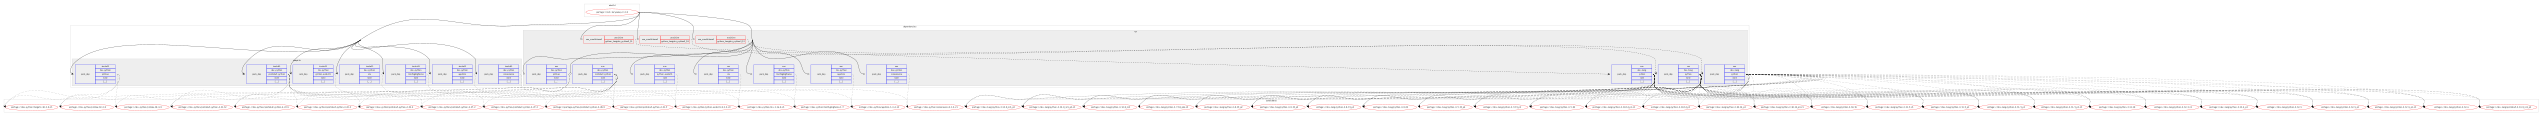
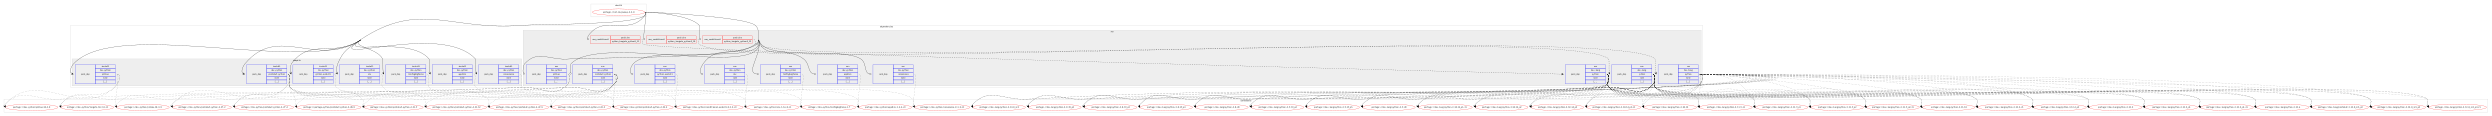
  digraph {
    compound=true
    concentrate=true
    fontname="IBM Plex Mono"
    fontsize=10
    newrank=true
    rankdir=TB
    ranksep=1.5
    node [color=red fontname="IBM Plex Mono" fontsize=10]
    edge [arrowhead=vee fontname="IBM Plex Mono" headport=w style=dotted tailport=e weight=100]
    n1 [label="portage://net-im/yowsup-3.3.0" width=4]
    n2 [color=blue label=<<TABLE BORDER="0" CELLBORDER="1" CELLSPACING="0" CELLPADDING="4" WIDTH="220"><TR><TD ROWSPAN="6" CELLPADDING="30">pack_dep</TD></TR><TR><TD WIDTH="110">install</TD></TR><TR><TD>dev-python</TD></TR><TR><TD>ConfigArgParse</TD></TR><TR><TD>none</TD></TR><TR><TD>[,,]</TD></TR></TABLE>> shape=none]
    n3 [color=blue label=<<TABLE BORDER="0" CELLBORDER="1" CELLSPACING="0" CELLPADDING="4" WIDTH="220"><TR><TD ROWSPAN="6" CELLPADDING="30">pack_dep</TD></TR><TR><TD WIDTH="110">install</TD></TR><TR><TD>dev-python</TD></TR><TR><TD>appdirs</TD></TR><TR><TD>none</TD></TR><TR><TD>[,,]</TD></TR></TABLE>> shape=none]
    n4 [color=blue label=<<TABLE BORDER="0" CELLBORDER="1" CELLSPACING="0" CELLPADDING="4" WIDTH="220"><TR><TD ROWSPAN="6" CELLPADDING="30">pack_dep</TD></TR><TR><TD WIDTH="110">install</TD></TR><TR><TD>dev-python</TD></TR><TR><TD>consonance</TD></TR><TR><TD>none</TD></TR><TR><TD>[,,]</TD></TR></TABLE>> shape=none]
    n5 [color=blue label=<<TABLE BORDER="0" CELLBORDER="1" CELLSPACING="0" CELLPADDING="4" WIDTH="220"><TR><TD ROWSPAN="6" CELLPADDING="30">pack_dep</TD></TR><TR><TD WIDTH="110">install</TD></TR><TR><TD>dev-python</TD></TR><TR><TD>pillow</TD></TR><TR><TD>none</TD></TR><TR><TD>[,,]</TD></TR></TABLE>> shape=none]
    n6 [color=blue label=<<TABLE BORDER="0" CELLBORDER="1" CELLSPACING="0" CELLPADDING="4" WIDTH="220"><TR><TD ROWSPAN="6" CELLPADDING="30">pack_dep</TD></TR><TR><TD WIDTH="110">install</TD></TR><TR><TD>dev-python</TD></TR><TR><TD>protobuf-python</TD></TR><TR><TD>none</TD></TR><TR><TD>[,,]</TD></TR></TABLE>> shape=none]
    n7 [color=blue label=<<TABLE BORDER="0" CELLBORDER="1" CELLSPACING="0" CELLPADDING="4" WIDTH="220"><TR><TD ROWSPAN="6" CELLPADDING="30">pack_dep</TD></TR><TR><TD WIDTH="110">install</TD></TR><TR><TD>dev-python</TD></TR><TR><TD>python-axolotl</TD></TR><TR><TD>none</TD></TR><TR><TD>[,,]</TD></TR></TABLE>> shape=none]
    n8 [color=blue label=<<TABLE BORDER="0" CELLBORDER="1" CELLSPACING="0" CELLPADDING="4" WIDTH="220"><TR><TD ROWSPAN="6" CELLPADDING="30">pack_dep</TD></TR><TR><TD WIDTH="110">install</TD></TR><TR><TD>dev-python</TD></TR><TR><TD>six</TD></TR><TR><TD>none</TD></TR><TR><TD>[,,]</TD></TR></TABLE>> shape=none]
    n9 [color=blue label=<<TABLE BORDER="0" CELLBORDER="1" CELLSPACING="0" CELLPADDING="4" WIDTH="220"><TR><TD ROWSPAN="6" CELLPADDING="30">pack_dep</TD></TR><TR><TD WIDTH="110">run</TD></TR><TR><TD>dev-lang</TD></TR><TR><TD>python</TD></TR><TR><TD>none</TD></TR><TR><TD>[,,]</TD></TR></TABLE>> shape=none]
    n10 [label=<<TABLE BORDER="0" CELLBORDER="1" CELLSPACING="0" CELLPADDING="4"><TR><TD ROWSPAN="3" CELLPADDING="10">use_conditional</TD></TR><TR><TD>positive</TD></TR><TR><TD>python_targets_python3_10</TD></TR></TABLE>> shape=none]
    n11 [color=blue label=<<TABLE BORDER="0" CELLBORDER="1" CELLSPACING="0" CELLPADDING="4" WIDTH="220"><TR><TD ROWSPAN="6" CELLPADDING="30">pack_dep</TD></TR><TR><TD WIDTH="110">run</TD></TR><TR><TD>dev-lang</TD></TR><TR><TD>python</TD></TR><TR><TD>none</TD></TR><TR><TD>[,,]</TD></TR></TABLE>> shape=none]
    n12 [label=<<TABLE BORDER="0" CELLBORDER="1" CELLSPACING="0" CELLPADDING="4"><TR><TD ROWSPAN="3" CELLPADDING="10">use_conditional</TD></TR><TR><TD>positive</TD></TR><TR><TD>python_targets_python3_11</TD></TR></TABLE>> shape=none]
    n13 [color=blue label=<<TABLE BORDER="0" CELLBORDER="1" CELLSPACING="0" CELLPADDING="4" WIDTH="220"><TR><TD ROWSPAN="6" CELLPADDING="30">pack_dep</TD></TR><TR><TD WIDTH="110">run</TD></TR><TR><TD>dev-lang</TD></TR><TR><TD>python</TD></TR><TR><TD>none</TD></TR><TR><TD>[,,]</TD></TR></TABLE>> shape=none]
    n14 [label=<<TABLE BORDER="0" CELLBORDER="1" CELLSPACING="0" CELLPADDING="4"><TR><TD ROWSPAN="3" CELLPADDING="10">use_conditional</TD></TR><TR><TD>positive</TD></TR><TR><TD>python_targets_python3_12</TD></TR></TABLE>> shape=none]
    n15 [color=blue label=<<TABLE BORDER="0" CELLBORDER="1" CELLSPACING="0" CELLPADDING="4" WIDTH="220"><TR><TD ROWSPAN="6" CELLPADDING="30">pack_dep</TD></TR><TR><TD WIDTH="110">run</TD></TR><TR><TD>dev-python</TD></TR><TR><TD>ConfigArgParse</TD></TR><TR><TD>none</TD></TR><TR><TD>[,,]</TD></TR></TABLE>> shape=none]
    n16 [color=blue label=<<TABLE BORDER="0" CELLBORDER="1" CELLSPACING="0" CELLPADDING="4" WIDTH="220"><TR><TD ROWSPAN="6" CELLPADDING="30">pack_dep</TD></TR><TR><TD WIDTH="110">run</TD></TR><TR><TD>dev-python</TD></TR><TR><TD>appdirs</TD></TR><TR><TD>none</TD></TR><TR><TD>[,,]</TD></TR></TABLE>> shape=none]
    n17 [color=blue label=<<TABLE BORDER="0" CELLBORDER="1" CELLSPACING="0" CELLPADDING="4" WIDTH="220"><TR><TD ROWSPAN="6" CELLPADDING="30">pack_dep</TD></TR><TR><TD WIDTH="110">run</TD></TR><TR><TD>dev-python</TD></TR><TR><TD>consonance</TD></TR><TR><TD>none</TD></TR><TR><TD>[,,]</TD></TR></TABLE>> shape=none]
    n18 [color=blue label=<<TABLE BORDER="0" CELLBORDER="1" CELLSPACING="0" CELLPADDING="4" WIDTH="220"><TR><TD ROWSPAN="6" CELLPADDING="30">pack_dep</TD></TR><TR><TD WIDTH="110">run</TD></TR><TR><TD>dev-python</TD></TR><TR><TD>pillow</TD></TR><TR><TD>none</TD></TR><TR><TD>[,,]</TD></TR></TABLE>> shape=none]
    n19 [color=blue label=<<TABLE BORDER="0" CELLBORDER="1" CELLSPACING="0" CELLPADDING="4" WIDTH="220"><TR><TD ROWSPAN="6" CELLPADDING="30">pack_dep</TD></TR><TR><TD WIDTH="110">run</TD></TR><TR><TD>dev-python</TD></TR><TR><TD>protobuf-python</TD></TR><TR><TD>none</TD></TR><TR><TD>[,,]</TD></TR></TABLE>> shape=none]
    n20 [color=blue label=<<TABLE BORDER="0" CELLBORDER="1" CELLSPACING="0" CELLPADDING="4" WIDTH="220"><TR><TD ROWSPAN="6" CELLPADDING="30">pack_dep</TD></TR><TR><TD WIDTH="110">run</TD></TR><TR><TD>dev-python</TD></TR><TR><TD>python-axolotl</TD></TR><TR><TD>none</TD></TR><TR><TD>[,,]</TD></TR></TABLE>> shape=none]
    n21 [color=blue label=<<TABLE BORDER="0" CELLBORDER="1" CELLSPACING="0" CELLPADDING="4" WIDTH="220"><TR><TD ROWSPAN="6" CELLPADDING="30">pack_dep</TD></TR><TR><TD WIDTH="110">run</TD></TR><TR><TD>dev-python</TD></TR><TR><TD>six</TD></TR><TR><TD>none</TD></TR><TR><TD>[,,]</TD></TR></TABLE>> shape=none]
    n22 [label="portage://dev-python/ConfigArgParse-1.7" width=4]
    n23 [label="portage://dev-python/appdirs-1.4.4-r3" width=4]
    n24 [label="portage://dev-python/consonance-0.1.5-r1" width=4]
    n25 [label="portage://dev-python/pillow-10.4.0" width=4]
    n26 [label="portage://dev-python/pillow-10.3.0" width=4]
    n27 [label="portage://dev-python/targets-10.2.0-r1" width=4]
    n28 [label="portage://portage-python/protobuf-python-5.28.0" width=4]
    n29 [label="portage://dev-python/protobuf-python-5.27.4" width=4]
    n30 [label="portage://dev-python/protobuf-python-5.27.2" width=4]
    n31 [label="portage://dev-python/protobuf-python-4.25.4" width=4]
    n32 [label="portage://dev-python/protobuf-python-4.23.3" width=4]
    n33 [label="portage://dev-python/protobuf-python-4.22.5" width=4]
    n34 [label="portage://dev-python/protobuf-python-4.21.12" width=4]
    n35 [label="portage://dev-python/protobuf-python-4.21.9" width=4]
-   n36 [label="portage://dev-python/python-axolotl-0.2.3-r3" width=4]
+   n36 [label="portage://dev-python/conditional-axolotl-0.2.3-r3" width=4]
    n37 [label="portage://dev-python/six-1.16.0-r1" width=4]
    n38 [label="portage://dev-lang/python-3.13.0_rc2" width=4]
    n39 [label="portage://dev-lang/python-3.13.0_rc1_p3-r1" width=4]
    n40 [label="portage://dev-lang/python-3.13.0_rc1_p3" width=4]
    n41 [label="portage://dev-lang/protobuf-3.13.0_rc1_p2" width=4]
    n42 [label="portage://dev-lang/python-3.12.6" width=4]
    n43 [label="portage://dev-lang/python-3.12.5_p1-r1" width=4]
    n44 [label="portage://dev-lang/python-3.12.5_p1" width=4]
    n45 [label="portage://dev-lang/python-3.12.5" width=4]
    n46 [label="portage://dev-lang/python-3.12.4_p3" width=4]
    n47 [label="portage://dev-lang/python-3.12.3-r1" width=4]
    n48 [label="portage://dev-lang/python-3.11.10" width=4]
    n49 [label="portage://dev-lang/python-3.11.9_p2-r1" width=4]
    n50 [label="portage://dev-lang/python-3.11.9_p2" width=4]
    n51 [label="portage://dev-lang/python-3.11.9_p1" width=4]
    n52 [label="portage://dev-lang/python-3.11.9-r1" width=4]
    n53 [label="portage://dev-lang/python-3.10.15" width=4]
    n54 [label="portage://dev-lang/python-3.10.14_p3-r1" width=4]
    n55 [label="portage://dev-lang/python-3.10.14_p3" width=4]
    n56 [label="portage://dev-lang/python-3.10.14_p2" width=4]
    n57 [label="portage://dev-lang/python-3.10.14_p1-r1" width=4]
    n58 [label="portage://dev-lang/python-3.9.20" width=4]
    n59 [label="portage://dev-lang/python-3.9.19_p5" width=4]
    n60 [label="portage://dev-lang/python-3.9.19_p4" width=4]
    n61 [label="portage://dev-lang/python-3.8.20" width=4]
    n62 [label="portage://dev-lang/python-3.8.19_p4" width=4]
    n63 [label="portage://dev-lang/python-3.8.19_p3" width=4]
    n64 [label="portage://dev-lang/python-3.8.19_p2" width=4]
-   n65 [label="portage://dev-lang/python-2.7.18_p16-r2" width=4]
    subgraph cluster_1 {
      color=gray
      label=<<i>ebuild</i>>
      n1
    }
    subgraph cluster_2 {
      color=gray
      label=<<i>dependencies</i>>
      subgraph cluster_3 {
        color=gray
        fillcolor="#eeeeee"
        label=<<i>compile</i>>
        style=filled
        subgraph sub_4 {
          color=gray
          fillcolor="#eeeeee"
          label=<<i>compile</i>>
          style=filled
          n2
        }
        subgraph sub_5 {
          color=gray
          fillcolor="#eeeeee"
          label=<<i>compile</i>>
          style=filled
          n3
        }
        subgraph sub_6 {
          color=gray
          fillcolor="#eeeeee"
          label=<<i>compile</i>>
          style=filled
          n4
        }
        subgraph sub_7 {
          color=gray
          fillcolor="#eeeeee"
          label=<<i>compile</i>>
          style=filled
          n5
        }
        subgraph sub_8 {
          color=gray
          fillcolor="#eeeeee"
          label=<<i>compile</i>>
          style=filled
          n6
        }
        subgraph sub_9 {
          color=gray
          fillcolor="#eeeeee"
          label=<<i>compile</i>>
          style=filled
          n7
        }
        subgraph sub_10 {
          color=gray
          fillcolor="#eeeeee"
          label=<<i>compile</i>>
          style=filled
          n8
        }
      }
      subgraph cluster_11 {
        color=gray
        fillcolor="#eeeeee"
        label=<<i>compile and run</i>>
        style=filled
      }
      subgraph cluster_12 {
        color=gray
        fillcolor="#eeeeee"
        label=<<i>run</i>>
        style=filled
        subgraph sub_13 {
          color=gray
          fillcolor="#eeeeee"
          label=<<i>run</i>>
          style=filled
          n10
          subgraph sub_14 {
            color=gray
            fillcolor="#eeeeee"
            label=<<i>run</i>>
            style=filled
            n9
          }
        }
        subgraph sub_15 {
          color=gray
          fillcolor="#eeeeee"
          label=<<i>run</i>>
          style=filled
          n12
          subgraph sub_16 {
            color=gray
            fillcolor="#eeeeee"
            label=<<i>run</i>>
            style=filled
            n11
          }
        }
        subgraph sub_17 {
          color=gray
          fillcolor="#eeeeee"
          label=<<i>run</i>>
          style=filled
          n14
          subgraph sub_18 {
            color=gray
            fillcolor="#eeeeee"
            label=<<i>run</i>>
            style=filled
            n13
          }
        }
        subgraph sub_19 {
          color=gray
          fillcolor="#eeeeee"
          label=<<i>run</i>>
          style=filled
          n15
        }
        subgraph sub_20 {
          color=gray
          fillcolor="#eeeeee"
          label=<<i>run</i>>
          style=filled
          n16
        }
        subgraph sub_21 {
          color=gray
          fillcolor="#eeeeee"
          label=<<i>run</i>>
          style=filled
          n17
        }
        subgraph sub_22 {
          color=gray
          fillcolor="#eeeeee"
          label=<<i>run</i>>
          style=filled
          n18
        }
        subgraph sub_23 {
          color=gray
          fillcolor="#eeeeee"
          label=<<i>run</i>>
          style=filled
          n19
        }
        subgraph sub_24 {
          color=gray
          fillcolor="#eeeeee"
          label=<<i>run</i>>
          style=filled
          n20
        }
        subgraph sub_25 {
          color=gray
          fillcolor="#eeeeee"
          label=<<i>run</i>>
          style=filled
          n21
        }
      }
    }
    subgraph cluster_26 {
      color=gray
      label=<<i>candidates</i>>
      rank=same
      subgraph sub_27 {
        color=black
        label=<<i>candidates</i>>
        nodesep=1
        rank=same
        n22
      }
      subgraph sub_28 {
        color=black
        label=<<i>candidates</i>>
        nodesep=1
        rank=same
        n23
      }
      subgraph sub_29 {
        color=black
        label=<<i>candidates</i>>
        nodesep=1
        rank=same
        n24
      }
      subgraph sub_30 {
        color=black
        label=<<i>candidates</i>>
        nodesep=1
        rank=same
        n25
        n26
        n27
      }
      subgraph sub_31 {
        color=black
        label=<<i>candidates</i>>
        nodesep=1
        rank=same
        n28
        n29
        n30
        n31
        n32
        n33
        n34
        n35
      }
      subgraph sub_32 {
        color=black
        label=<<i>candidates</i>>
        nodesep=1
        rank=same
        n36
      }
      subgraph sub_33 {
        color=black
        label=<<i>candidates</i>>
        nodesep=1
        rank=same
        n37
      }
      subgraph sub_34 {
        color=black
        label=<<i>candidates</i>>
        nodesep=1
        rank=same
        n38
        n39
        n40
        n41
        n42
        n43
        n44
        n45
        n46
        n47
        n48
        n49
        n50
        n51
        n52
        n53
        n54
        n55
        n56
        n57
        n58
        n59
        n60
        n61
        n62
        n63
        n64
-       n65
      }
      subgraph sub_35 {
        color=black
        label=<<i>candidates</i>>
        nodesep=1
        rank=same
        n38
        n39
        n40
        n41
        n42
        n43
        n44
        n45
        n46
        n47
        n48
        n49
        n50
        n51
        n52
        n53
        n54
        n55
        n56
        n57
        n58
        n59
        n60
        n61
        n62
        n63
        n64
-       n65
      }
      subgraph sub_36 {
        color=black
        label=<<i>candidates</i>>
        nodesep=1
        rank=same
        n38
        n39
        n40
        n41
        n42
        n43
        n44
        n45
        n46
        n47
        n48
        n49
        n50
        n51
        n52
        n53
        n54
        n55
        n56
        n57
        n58
        n59
        n60
        n61
        n62
        n63
        n64
-       n65
      }
      subgraph sub_37 {
        color=black
        label=<<i>candidates</i>>
        nodesep=1
        rank=same
        n22
      }
      subgraph sub_38 {
        color=black
        label=<<i>candidates</i>>
        nodesep=1
        rank=same
        n23
      }
      subgraph sub_39 {
        color=black
        label=<<i>candidates</i>>
        nodesep=1
        rank=same
        n24
      }
      subgraph sub_40 {
        color=black
        label=<<i>candidates</i>>
        nodesep=1
        rank=same
        n25
        n26
        n27
      }
      subgraph sub_41 {
        color=black
        label=<<i>candidates</i>>
        nodesep=1
        rank=same
        n28
        n29
        n30
        n31
        n32
        n33
        n34
        n35
      }
      subgraph sub_42 {
        color=black
        label=<<i>candidates</i>>
        nodesep=1
        rank=same
        n36
      }
      subgraph sub_43 {
        color=black
        label=<<i>candidates</i>>
        nodesep=1
        rank=same
        n37
      }
    }
    n1 -> n2 [style=solid weight=20]
    n1 -> n3 [style=solid weight=20]
    n1 -> n4 [style=solid weight=20]
    n1 -> n5 [style=solid weight=20]
    n1 -> n6 [style=solid weight=20]
    n1 -> n7 [style=solid weight=20]
    n1 -> n8 [style=solid weight=20]
    n1 -> n10 [arrowhead=odot style=solid weight=20]
    n1 -> n12 [arrowhead=odot style=solid weight=20]
    n1 -> n14 [arrowhead=odot style=solid weight=20]
    n1 -> n15 [arrowhead=odot style=solid weight=20]
    n1 -> n16 [arrowhead=odot style=solid weight=20]
    n1 -> n17 [arrowhead=odot style=solid weight=20]
    n1 -> n18 [arrowhead=odot style=solid weight=20]
    n1 -> n19 [arrowhead=odot style=solid weight=20]
    n1 -> n20 [arrowhead=odot style=solid weight=20]
    n1 -> n21 [arrowhead=odot style=solid weight=20]
    n2 -> n22
    n3 -> n23
    n4 -> n24
    n5 -> n25
    n5 -> n26
    n5 -> n27
    n6 -> n28
    n6 -> n29
    n6 -> n30
    n6 -> n31
    n6 -> n32
    n6 -> n33
    n6 -> n34
    n6 -> n35
    n7 -> n36
    n8 -> n37
    n9 -> n38
    n9 -> n39
    n9 -> n40
    n9 -> n41
    n9 -> n42
    n9 -> n43
    n9 -> n44
    n9 -> n45
    n9 -> n46
    n9 -> n47
    n9 -> n48
    n9 -> n49
    n9 -> n50
    n9 -> n51
    n9 -> n52
    n9 -> n53
    n9 -> n54
    n9 -> n55
    n9 -> n56
    n9 -> n57
    n9 -> n58
    n9 -> n59
    n9 -> n60
    n9 -> n61
    n9 -> n62
    n9 -> n63
    n9 -> n64
-   n9 -> n65
    n10 -> n9 [style=dashed weight=20]
    n11 -> n38
    n11 -> n39
    n11 -> n40
    n11 -> n41
    n11 -> n42
    n11 -> n43
    n11 -> n44
    n11 -> n45
    n11 -> n46
    n11 -> n47
    n11 -> n48
    n11 -> n49
    n11 -> n50
    n11 -> n51
    n11 -> n52
    n11 -> n53
    n11 -> n54
    n11 -> n55
    n11 -> n56
    n11 -> n57
    n11 -> n58
    n11 -> n59
    n11 -> n60
    n11 -> n61
    n11 -> n62
    n11 -> n63
    n11 -> n64
-   n11 -> n65
    n12 -> n11 [style=dashed weight=20]
    n13 -> n38
    n13 -> n39
    n13 -> n40
    n13 -> n41
    n13 -> n42
    n13 -> n43
    n13 -> n44
    n13 -> n45
    n13 -> n46
    n13 -> n47
    n13 -> n48
    n13 -> n49
    n13 -> n50
    n13 -> n51
    n13 -> n52
    n13 -> n53
    n13 -> n54
    n13 -> n55
    n13 -> n56
    n13 -> n57
    n13 -> n58
    n13 -> n59
    n13 -> n60
    n13 -> n61
    n13 -> n62
    n13 -> n63
    n13 -> n64
-   n13 -> n65
    n14 -> n13 [style=dashed weight=20]
    n15 -> n22
    n16 -> n23
    n17 -> n24
    n18 -> n25
    n18 -> n26
    n18 -> n27
    n19 -> n28
    n19 -> n29
    n19 -> n30
    n19 -> n31
    n19 -> n32
    n19 -> n33
    n19 -> n34
    n19 -> n35
    n20 -> n36
    n21 -> n37
  }
